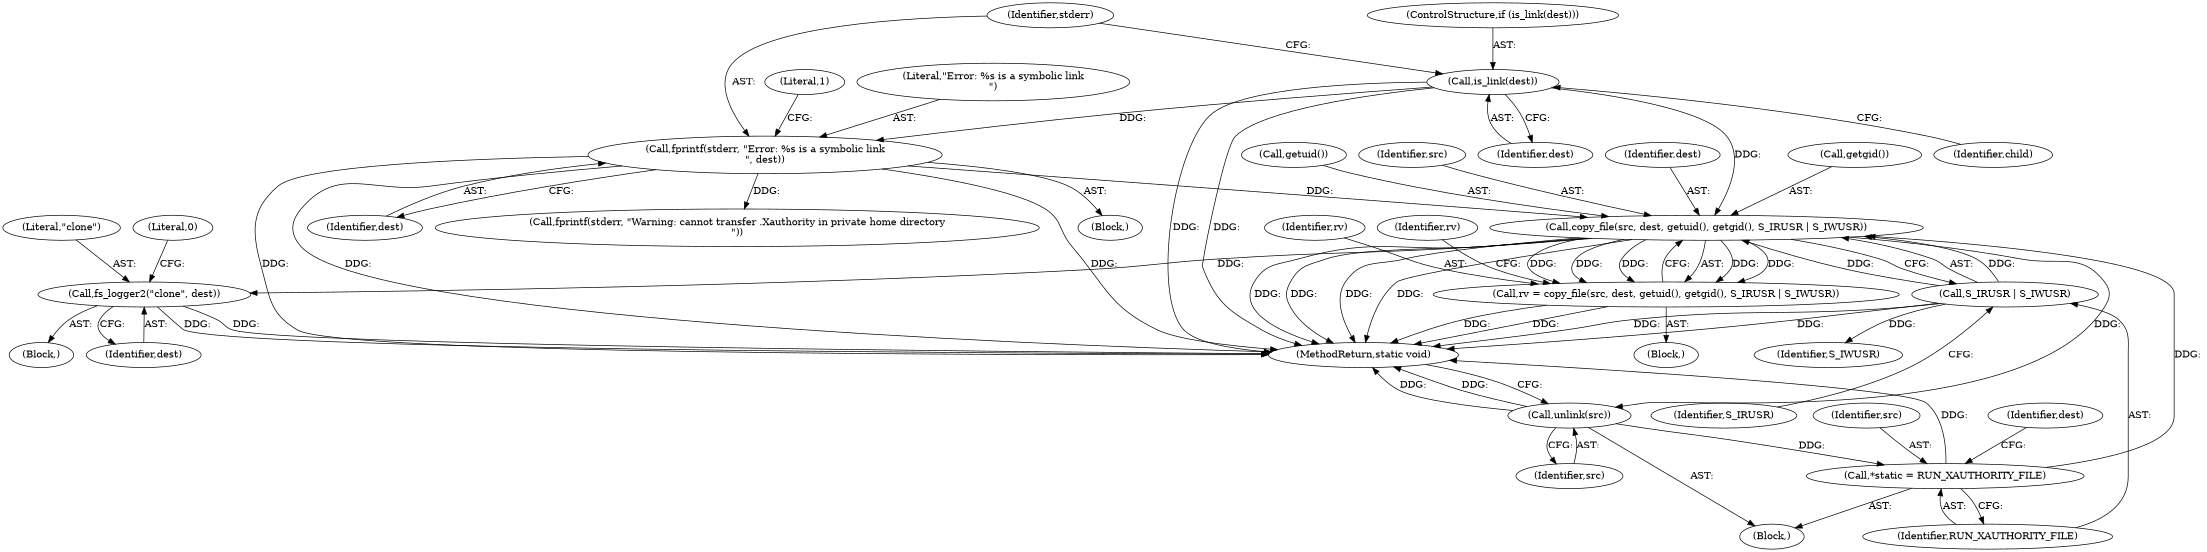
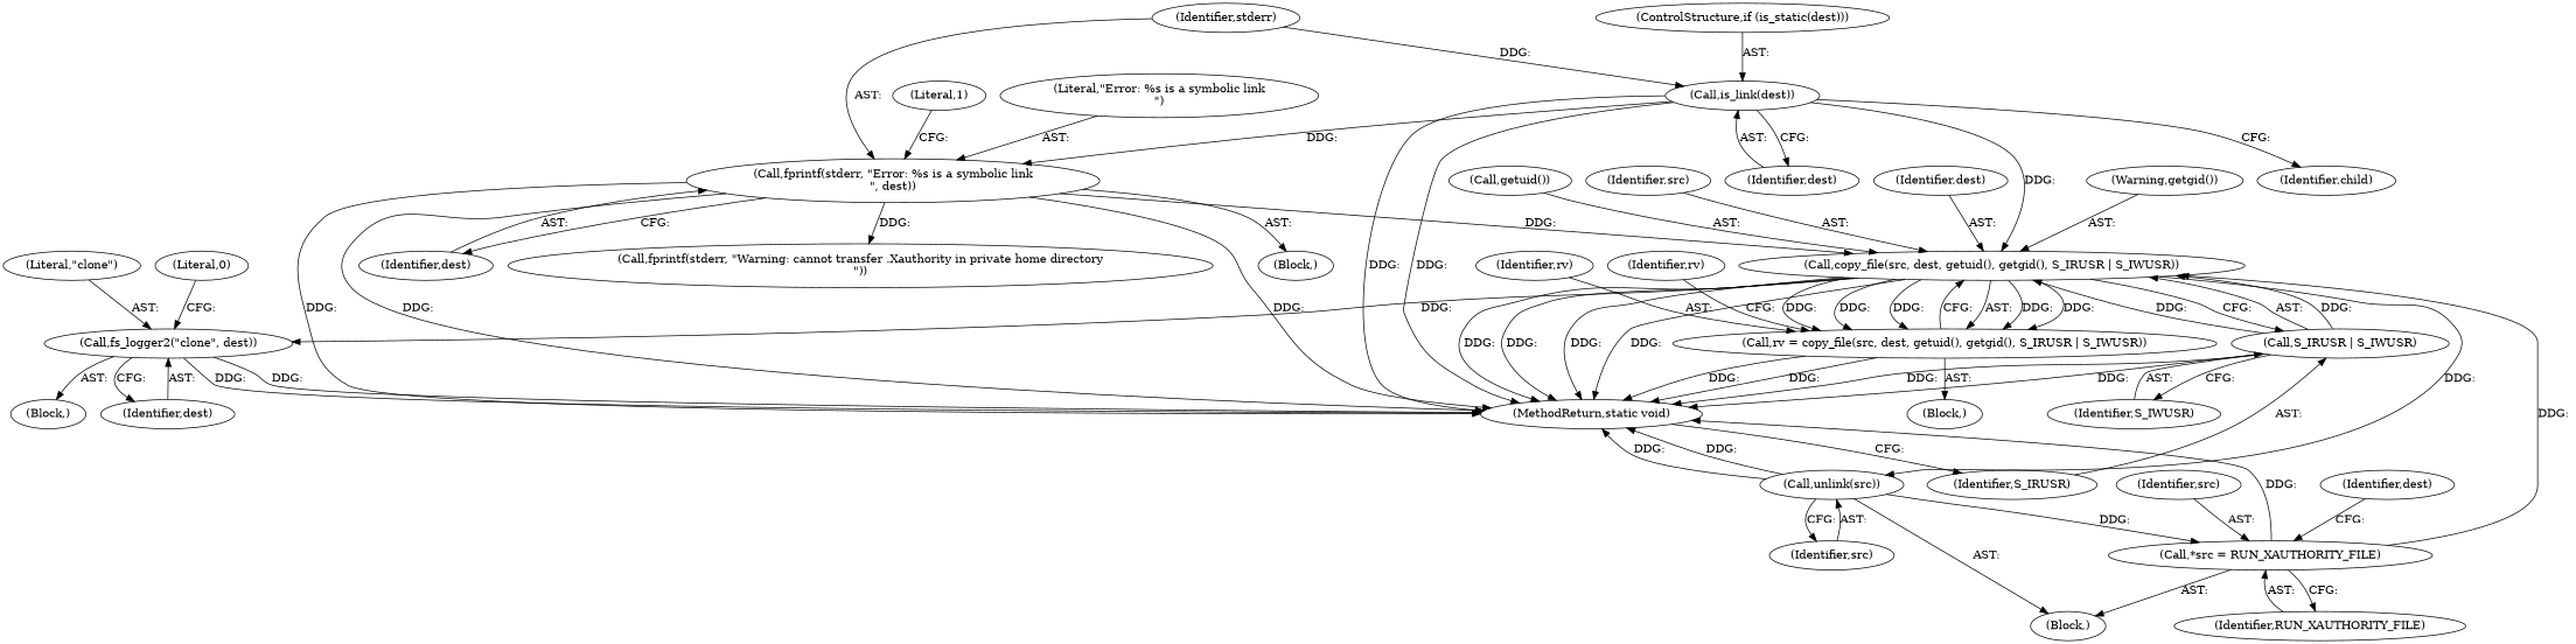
  digraph {
    n1 [label="(Call,copy_file(src, dest, getuid(), getgid(), S_IRUSR | S_IWUSR))"]
    n2 [label="(Call,S_IRUSR | S_IWUSR)"]
    n3 [label="(Call,rv = copy_file(src, dest, getuid(), getgid(), S_IRUSR | S_IWUSR))"]
    n4 [label="(Call,fs_logger2(\"clone\", dest))"]
    n5 [label="(Call,unlink(src))"]
    n6 [label="(MethodReturn,static void)"]
    n7 [label="(Identifier,S_IWUSR)"]
    n8 [label="(Block,)"]
    n9 [label="(Block,)"]
    n10 [label="(Identifier,dest)"]
-   n11 [label="(Call,*static = RUN_XAUTHORITY_FILE)"]
+   n11 [label="(Call,*src = RUN_XAUTHORITY_FILE)"]
    n12 [label="(Block,)"]
    n13 [label="(Identifier,src)"]
    n14 [label="(Identifier,RUN_XAUTHORITY_FILE)"]
    n15 [label="(Call,is_link(dest))"]
    n16 [label="(Call,fprintf(stderr, \"Error: %s is a symbolic link\n\", dest))"]
    n17 [label="(Identifier,dest)"]
    n18 [label="(Block,)"]
    n19 [label="(Identifier,dest)"]
    n20 [label="(Call,fprintf(stderr, \"Warning: cannot transfer .Xauthority in private home directory\n\"))"]
-   n21 [label="(ControlStructure,if (is_link(dest)))"]
+   n21 [label="(ControlStructure,if (is_static(dest)))"]
    n22 [label="(Literal,0)"]
    n23 [label="(Literal,1)"]
    n24 [label="(Identifier,stderr)"]
    n25 [label="(Identifier,src)"]
    n26 [label="(Literal,\"Error: %s is a symbolic link\n\")"]
    n27 [label="(Identifier,dest)"]
    n28 [label="(Identifier,dest)"]
    n29 [label="(Identifier,rv)"]
    n30 [label="(Identifier,src)"]
    n31 [label="(Literal,\"clone\")"]
-   n32 [label="(Call,getgid())"]
+   n32 [label="(Warning,getgid())"]
    n33 [label="(Identifier,S_IRUSR)"]
    n34 [label="(Identifier,child)"]
    n35 [label="(Call,getuid())"]
    n36 [label="(Identifier,rv)"]
    n1 -> n2 [label="CFG: "]
    n1 -> n3 [label="AST: "]
    n1 -> n3 [label="DDG: "]
    n1 -> n3 [label="DDG: "]
    n1 -> n3 [label="DDG: "]
    n1 -> n3 [label="DDG: "]
    n1 -> n3 [label="DDG: "]
    n1 -> n4 [label="DDG: "]
    n1 -> n5 [label="DDG: "]
    n1 -> n6 [label="DDG: "]
    n1 -> n6 [label="DDG: "]
    n1 -> n6 [label="DDG: "]
    n1 -> n6 [label="DDG: "]
    n2 -> n1 [label="AST: "]
    n2 -> n1 [label="DDG: "]
    n2 -> n1 [label="DDG: "]
    n2 -> n6 [label="DDG: "]
    n2 -> n6 [label="DDG: "]
-   n2 -> n7 [label="DDG: "]
+   n2 -> n7 [label="CFG: "]
    n3 -> n1 [label="CFG: "]
    n3 -> n6 [label="DDG: "]
    n3 -> n6 [label="DDG: "]
    n3 -> n8 [label="AST: "]
    n4 -> n6 [label="DDG: "]
    n4 -> n6 [label="DDG: "]
    n4 -> n9 [label="AST: "]
    n4 -> n10 [label="CFG: "]
    n5 -> n6 [label="DDG: "]
    n5 -> n6 [label="DDG: "]
    n5 -> n11 [label="DDG: "]
    n5 -> n12 [label="AST: "]
    n5 -> n13 [label="CFG: "]
-   n6 -> n5 [label="CFG: "]
-   n14 -> n2 [label="AST: "]
+   n6 -> n33 [label="CFG: "]
+   n7 -> n2 [label="AST: "]
    n10 -> n4 [label="AST: "]
    n11 -> n1 [label="DDG: "]
    n11 -> n6 [label="DDG: "]
    n11 -> n12 [label="AST: "]
    n11 -> n14 [label="CFG: "]
    n13 -> n5 [label="AST: "]
    n14 -> n11 [label="AST: "]
    n15 -> n1 [label="DDG: "]
    n15 -> n6 [label="DDG: "]
    n15 -> n6 [label="DDG: "]
    n15 -> n16 [label="DDG: "]
    n15 -> n17 [label="CFG: "]
    n16 -> n1 [label="DDG: "]
    n16 -> n6 [label="DDG: "]
    n16 -> n6 [label="DDG: "]
    n16 -> n6 [label="DDG: "]
    n16 -> n18 [label="AST: "]
    n16 -> n19 [label="CFG: "]
    n16 -> n20 [label="DDG: "]
    n17 -> n15 [label="AST: "]
    n19 -> n16 [label="AST: "]
    n21 -> n15 [label="AST: "]
    n22 -> n4 [label="CFG: "]
    n23 -> n16 [label="CFG: "]
-   n24 -> n15 [label="CFG: "]
+   n24 -> n15 [label="DDG: "]
    n24 -> n16 [label="AST: "]
    n25 -> n1 [label="AST: "]
    n26 -> n16 [label="AST: "]
    n27 -> n1 [label="AST: "]
    n28 -> n11 [label="CFG: "]
    n29 -> n3 [label="AST: "]
    n30 -> n11 [label="AST: "]
    n31 -> n4 [label="AST: "]
    n32 -> n1 [label="AST: "]
-   n33 -> n2 [label="CFG: "]
-   n34 -> n15 [label="CFG: "]
+   n33 -> n2 [label="AST: "]
+   n15 -> n34 [label="CFG: "]
    n35 -> n1 [label="AST: "]
    n36 -> n3 [label="CFG: "]
  }
